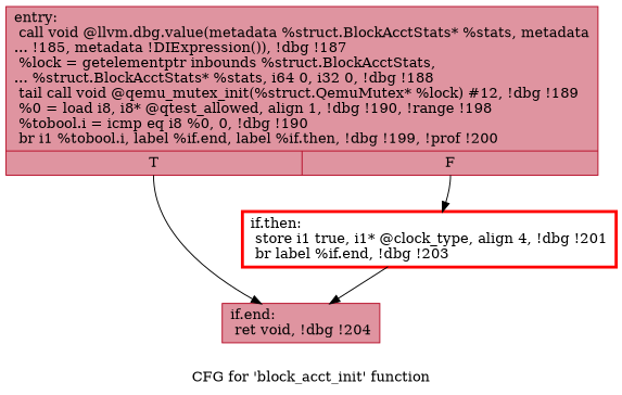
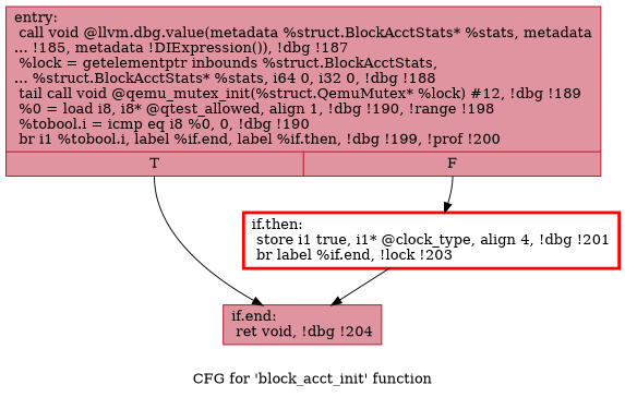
  digraph {
    label="CFG for 'block_acct_init' function"
    node [color="#b70d28ff" fillcolor="#b70d2870" shape=record style=filled]
    n1 [label="{entry:\l  call void @llvm.dbg.value(metadata %struct.BlockAcctStats* %stats, metadata\l... !185, metadata !DIExpression()), !dbg !187\l  %lock = getelementptr inbounds %struct.BlockAcctStats,\l... %struct.BlockAcctStats* %stats, i64 0, i32 0, !dbg !188\l  tail call void @qemu_mutex_init(%struct.QemuMutex* %lock) #12, !dbg !189\l  %0 = load i8, i8* @qtest_allowed, align 1, !dbg !190, !range !198\l  %tobool.i = icmp eq i8 %0, 0, !dbg !190\l  br i1 %tobool.i, label %if.end, label %if.then, !dbg !199, !prof !200\l|{<s0>T|<s1>F}}"]
    n2 [label="{if.end:                                           \l  ret void, !dbg !204\l}"]
-   n3 [color=red label="{if.then:                                          \l  store i1 true, i1* @clock_type, align 4, !dbg !201\l  br label %if.end, !dbg !203\l}" penwidth=3.0 fillcolor="" style=""]
+   n3 [color=red label="{if.then:                                          \l  store i1 true, i1* @clock_type, align 4, !dbg !201\l  br label %if.end, !lock !203\l}" penwidth=3.0 fillcolor="" style=""]
    n1 -> n2 [tailport=s0]
    n1 -> n3 [tailport=s1]
    n3 -> n2
  }
